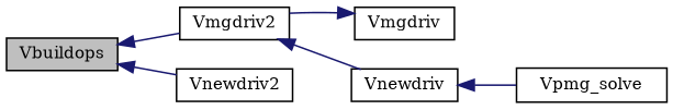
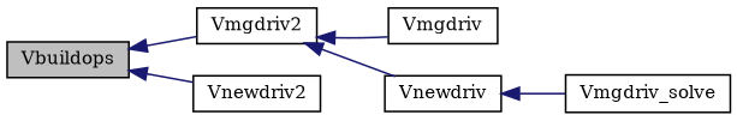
  digraph {
    fontname="DejaVu Serif"
    rankdir=LR
    node [color=black fillcolor=white fontname="DejaVu Serif" fontsize=10 shape=record style=filled]
    edge [color=midnightblue dir=back fontname="DejaVu Serif" fontsize=10 labelfontname=FreeSans labelfontsize=10 style=solid]
    n1 [fillcolor=grey75 fontcolor=black height=0.2 label=Vbuildops width=0.4]
    n2 [height=0.2 label=Vmgdriv2 width=0.4]
    n3 [height=0.2 label=Vnewdriv2 width=0.4]
    n4 [height=0.2 label=Vmgdriv width=0.4]
    n5 [height=0.2 label=Vnewdriv width=0.4]
-   n6 [height=0.2 label=Vpmg_solve width=0.4]
+   n6 [height=0.2 label=Vmgdriv_solve width=0.4]
    n1 -> n2
    n1 -> n3
-   n4 -> n2
+   n2 -> n4
    n2 -> n5
    n5 -> n6
  }
